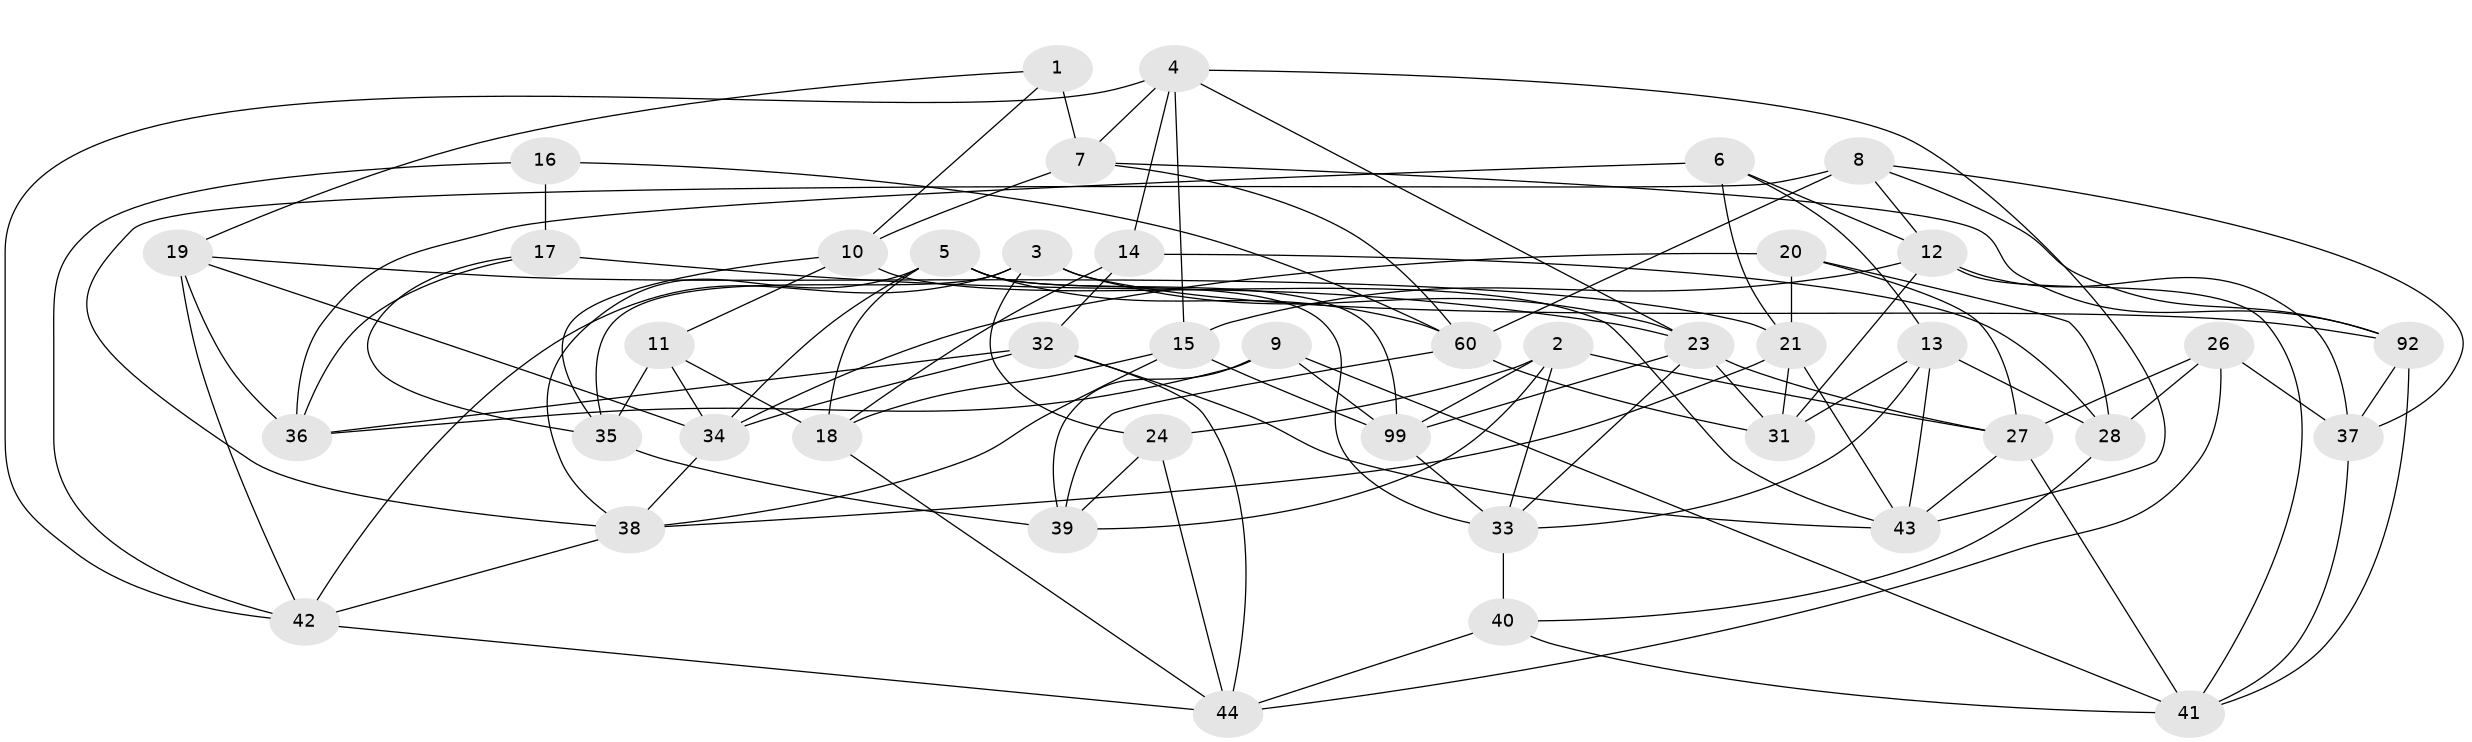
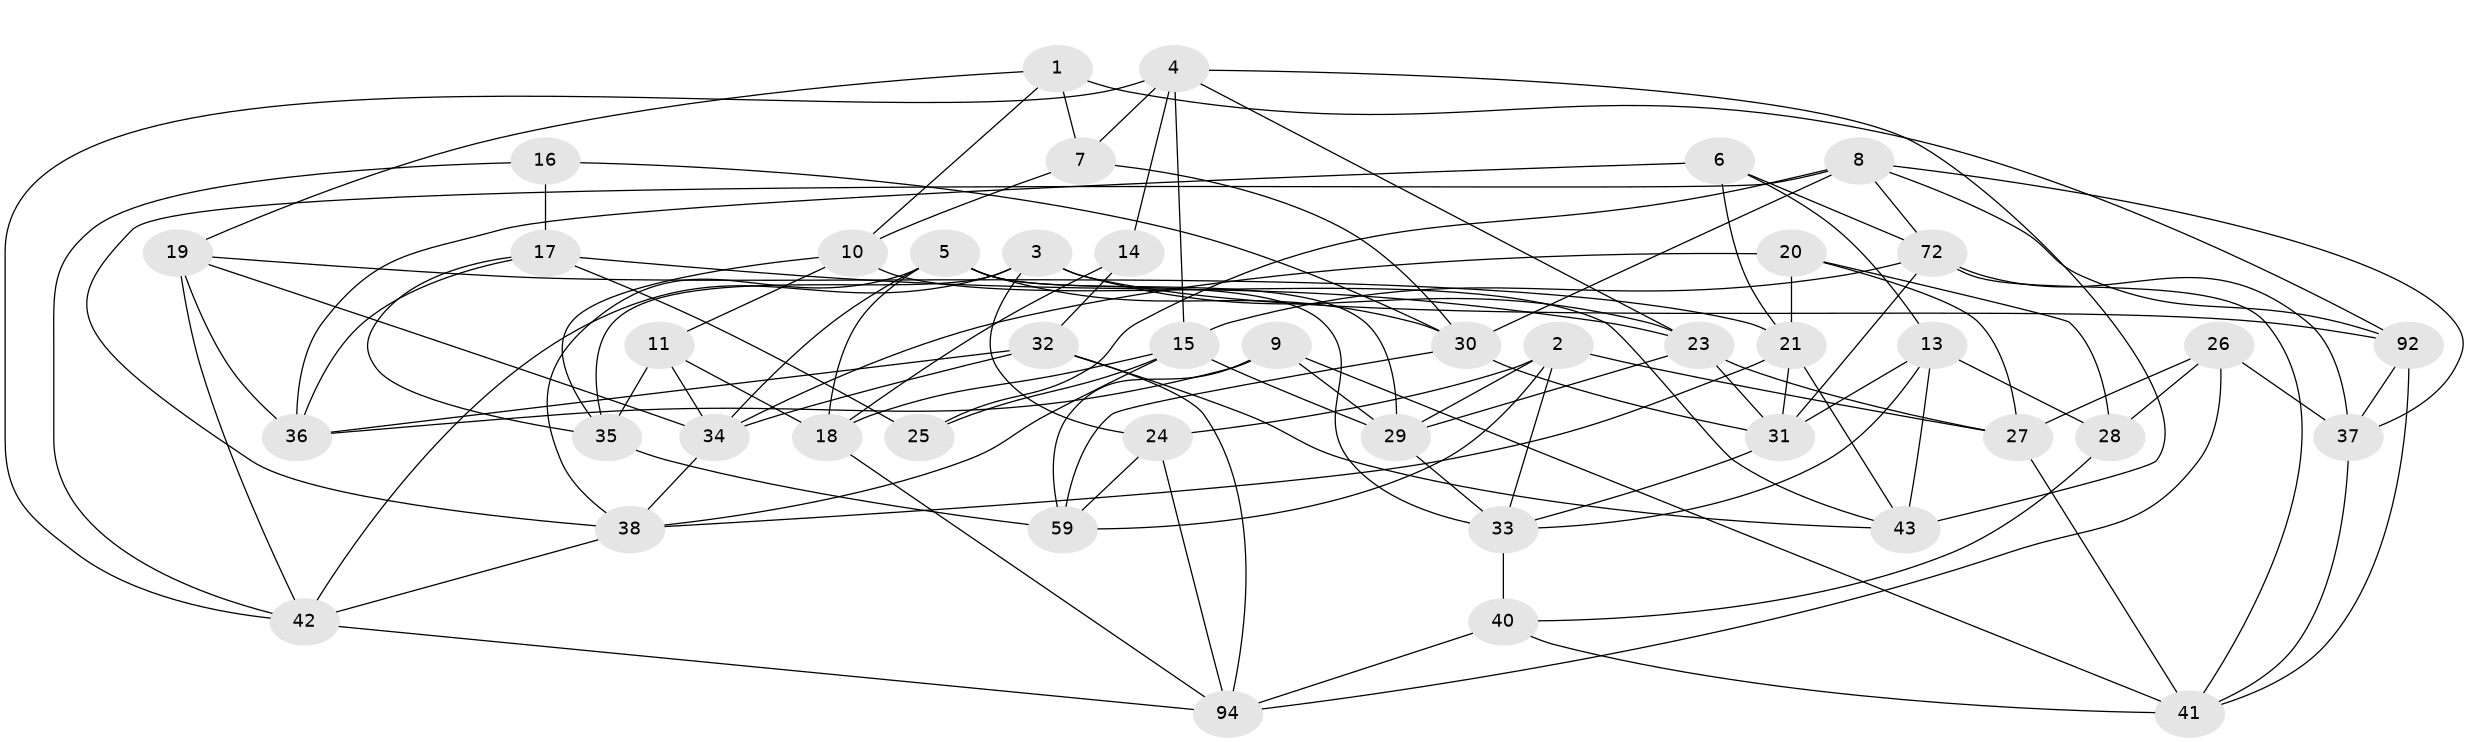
  graph {
    fontname="DejaVu Sans"
    node [color=gray90 fontname="DejaVu Sans" style=filled]
    edge [fontname="DejaVu Sans" weight=1.0]
    1
    7
    10
    19
    n5 [label=92]
-   30 [label=60]
+   30
    35
    43
    11
    42
    34
    21
    36
    37
    41
    2
    24
    27
-   29 [label=99]
+   29
    33
-   39
-   44
+   39 [label=59]
+   44 [label=94]
    40
    3
    23
    31
    4
    14
    15
    18
    28
    32
    38
+   25
    5
    6
-   12
+   12 [label=72]
    13
    8
    9
    16
    17
    20
    26
    1 -- 7
    1 -- 10
    1 -- 19
-   7 -- n5
+   1 -- n5
    7 -- 10
    7 -- 30 [weight=3.0]
    10 -- 35
    10 -- 43 [weight=2.0]
    10 -- 11
    19 -- 42
    19 -- 34 [weight=2.0]
    19 -- 21
    19 -- 36
    n5 -- 37
    n5 -- 41
    30 -- 39
    30 -- 31
    35 -- 39 [weight=2.0]
    11 -- 35
    11 -- 34
    11 -- 18
    42 -- 44
    34 -- 38
    21 -- 43
    21 -- 31
    21 -- 38
    37 -- 41
    2 -- 24
    2 -- 27
    2 -- 29
    2 -- 33
    2 -- 39
    24 -- 39
    24 -- 44
-   27 -- 43
    27 -- 41
    29 -- 33
    33 -- 40
    40 -- 41
    40 -- 44
    3 -- n5 [weight=2.0]
    3 -- 35
    3 -- 42
    3 -- 24
    3 -- 23
    23 -- 27
    23 -- 29
    23 -- 31
-   23 -- 33
+   31 -- 33
    4 -- 7
    4 -- 43
    4 -- 42
    4 -- 23
    4 -- 14
    4 -- 15
    14 -- 18 [weight=2.0]
-   14 -- 28 [weight=2.0]
    14 -- 32
    15 -- 29
    15 -- 18
    15 -- 38
+   15 -- 25
    18 -- 44
    28 -- 40
    32 -- 43
    32 -- 34 [weight=2.0]
    32 -- 36
    32 -- 44
    38 -- 42
    5 -- 30
    5 -- 34
    5 -- 29
    5 -- 33
    5 -- 18
    5 -- 38
    6 -- 21
    6 -- 36
    6 -- 12
    6 -- 13
    12 -- 37
    12 -- 41
    12 -- 31
    12 -- 15
    13 -- 43 [weight=2.0]
    13 -- 33
    13 -- 31
    13 -- 28
    8 -- n5
    8 -- 30
    8 -- 37
    8 -- 38
+   8 -- 25
    8 -- 12
    9 -- 36
    9 -- 41
    9 -- 29
    9 -- 39
    16 -- 30
    16 -- 42
    16 -- 17 [weight=2.0]
    17 -- 35
    17 -- 36 [weight=2.0]
    17 -- 23
+   17 -- 25 [weight=2.0]
    20 -- 34
    20 -- 21
    20 -- 27
    20 -- 28
    26 -- 37 [weight=2.0]
    26 -- 27
    26 -- 44 [weight=2.0]
    26 -- 28
  }
